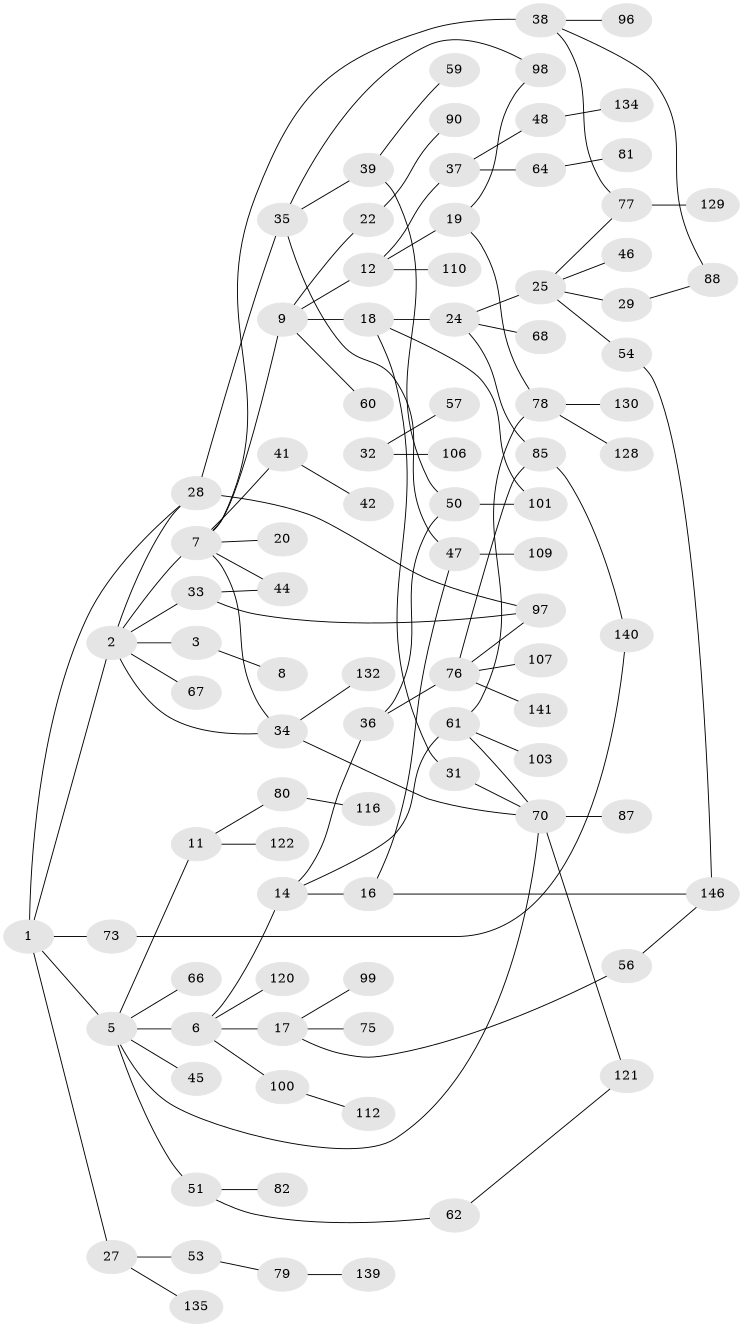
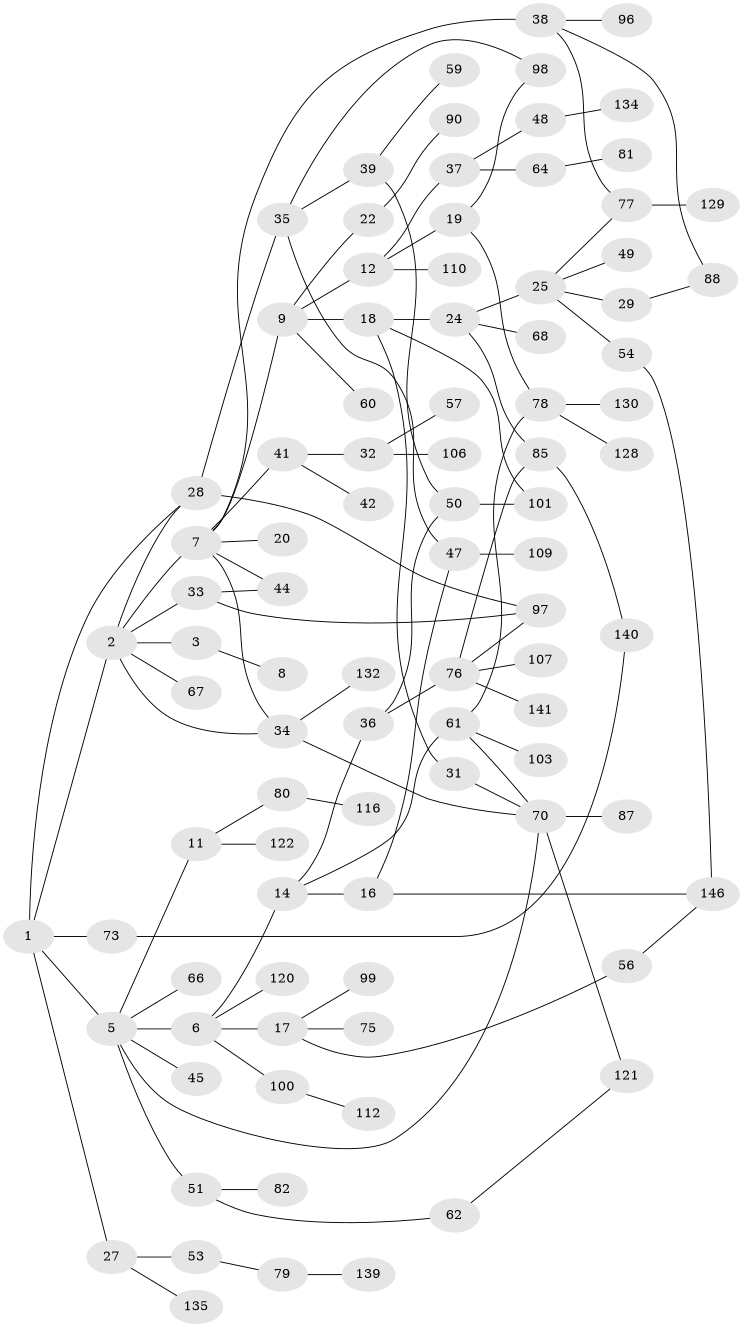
  graph {
    rankdir=LR
    node [color=gray90 style=filled]
    1 [super="+82"]
    2 [super="+4"]
    5 [super="+13"]
    27 [super="+74"]
    28 [super="+32"]
    73 [super="+125"]
    3
    7 [super="+10"]
    33 [super="+89"]
    34 [super="+65"]
    67
    6 [super="+93"]
    11 [super="+40"]
    45 [super="+117"]
    51 [super="+95"]
    66
    70 [super="+137"]
    53
    135
    35 [super="+91"]
    97 [super="+124"]
    140
    8 [super="+131"]
    9 [super="+15"]
    20 [super="+115"]
    38
    41
    44 [super="+136"]
    132
    14 [super="+92"]
    17 [super="+94"]
    100
    120
    80 [super="+126"]
    122
    62 [super="+127"]
    n37 [label=82]
    121
    87
    16 [super="+138"]
    36
    61 [super="+113"]
    56 [super="+102"]
    75 [super="+118"]
    99
    112
    12 [super="+46"]
    18 [super="+21"]
    22 [super="+23"]
    60
    77 [super="+108"]
    88 [super="+133"]
    96
    42 [super="+58"]
    n55 [label=32 super="+105"]
    19 [super="+144"]
    37
    110 [super="+142"]
    24 [super="+83"]
    31 [super="+43"]
    101 [super="+104"]
    90
    116 [super="+119"]
    78 [super="+143"]
    98
    48 [super="+86"]
    64 [super="+69"]
    47 [super="+63"]
    146
    50 [super="+55"]
    76 [super="+114"]
    103
    109
    25 [super="+26"]
    68 [super="+84"]
    85 [super="+111"]
    128
    130
    29 [super="+30"]
-   49 [label=46]
+   49
    54
    129
    79
    39 [super="+123"]
    59
    107
    141
    134
    81
    57
    106
    139
    1 -- 2
    1 -- 5
    1 -- 27
    1 -- 28
    1 -- 73
    2 -- 28
    2 -- 3
    2 -- 7
    2 -- 33
    2 -- 34
    2 -- 67
    5 -- 6
    5 -- 11
    5 -- 45
    5 -- 51
    5 -- 66
    5 -- 70
    27 -- 53
    27 -- 135
    28 -- 35
    28 -- 97
    73 -- 140
    3 -- 8
    7 -- 34
    7 -- 9
    7 -- 20
    7 -- 38
    7 -- 41
    7 -- 44
    33 -- 97
    33 -- 44
    34 -- 70
    34 -- 132
    6 -- 14
    6 -- 17
    6 -- 100
    6 -- 120
    11 -- 80
    11 -- 122
    51 -- 62
    51 -- n37
    70 -- 121
    70 -- 87
    53 -- 79
    35 -- 98
    35 -- 47
    35 -- 39
    9 -- 12
    9 -- 18
    9 -- 22
    9 -- 60
    38 -- 77
    38 -- 88
    38 -- 96
    41 -- 42
+   41 -- n55
    14 -- 16
    14 -- 36
    14 -- 61
    17 -- 56
    17 -- 75
    17 -- 99
    100 -- 112
    80 -- 116
    62 -- 121
    16 -- 47
    16 -- 146
    36 -- 50
    36 -- 76
    61 -- 70
    61 -- 78
    61 -- 103
    56 -- 146
    12 -- 19
    12 -- 37
    12 -- 110
    18 -- 24
    18 -- 31
    18 -- 101
    22 -- 90
    77 -- 129
    n55 -- 57
    n55 -- 106
    19 -- 78
    19 -- 98
    37 -- 48
    37 -- 64
    24 -- 25
    24 -- 68
    24 -- 85
    31 -- 70
    78 -- 128
    78 -- 130
    48 -- 134
    64 -- 81
    47 -- 109
    50 -- 101
    76 -- 97
    76 -- 85
    76 -- 107
    76 -- 141
    25 -- 77
    25 -- 29
    25 -- 49
    25 -- 54
    85 -- 140
    29 -- 88
    54 -- 146
    79 -- 139
    39 -- 50
    39 -- 59
  }
